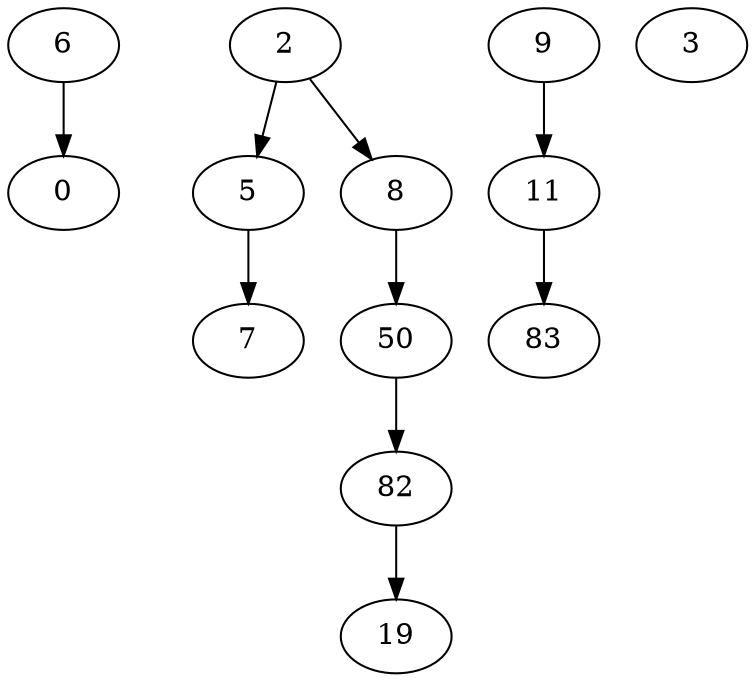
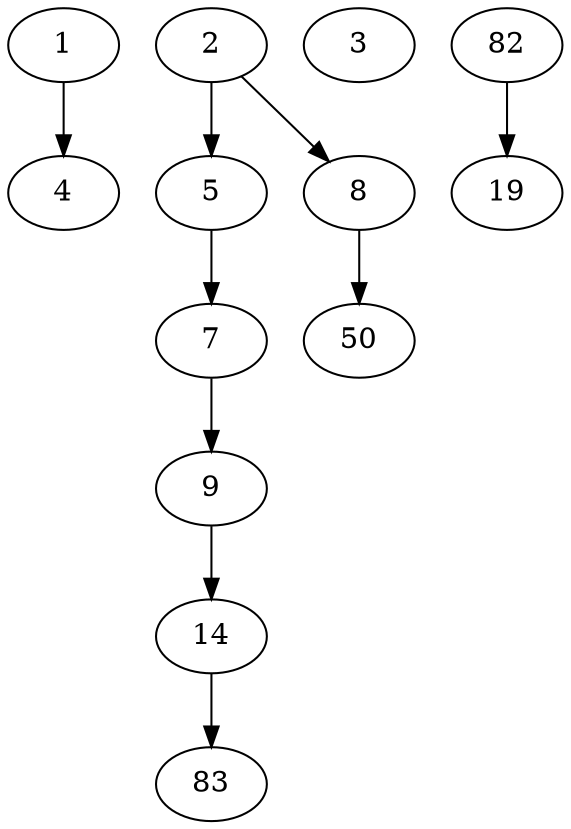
  digraph {
    node [alpha=0.05]
-   1 [alpha=0.11 expect_size=143860937083821490176 label=6]
-   4 [expect_size=2111202702541015 label=0]
+   1 [alpha=0.11 expect_size=143860937083821490176]
+   4 [expect_size=2111202702541015]
    2 [alpha=0.08 expect_size=2101822732229221]
    5 [alpha=0.14 expect_size=591794383087468544]
    8 [alpha=0.13 expect_size=7305912502587400]
    7 [alpha=0.18 expect_size=2085583101861298176]
    9 [alpha=0.10 expect_size=36685288414941408]
    n8 [expect_size=19997902449199708 label=50]
    3 [alpha=0.12 expect_size=637087384309476992]
-   11 [alpha=0.12 expect_size=676520327444984192]
+   11 [alpha=0.12 expect_size=676520327444984192 label=14]
    n11 [alpha=0.01 expect_size=1911555823968976896 label=82]
    n12 [alpha=0.15 expect_size=156391783109773754368 label=83]
    n13 [alpha=0.13 expect_size=4579107268203218 label=19]
    1 -> 4
    2 -> 5
    2 -> 8
    5 -> 7
    8 -> n8
+   7 -> 9
    9 -> 11
-   n8 -> n11
    11 -> n12
    n11 -> n13
  }
